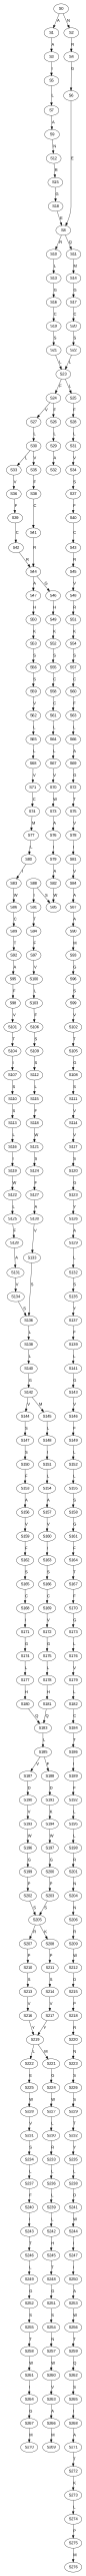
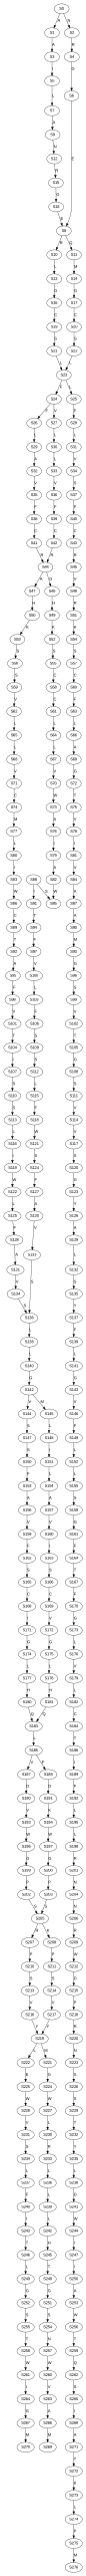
  strict digraph {
    fontname="Liberation Sans"
    node [fontname="Liberation Sans"]
    edge [fontname="Liberation Sans"]
    S0
    S1
    S2
    S3
    S4
    S5
    S6
    S7
    S8
    S9
    S10
    S11
    S12
    S13
    S14
    S15
    S16
    S17
    S18
    S19
    S20
    S21
    S22
    S23
    S24
    S25
    S26
    S27
    S28
    S29
    S30
    S31
    S32
    S33
    S34
    S35
    S36
    S37
    S38
    S39
    S40
    S41
    S42
    S43
    S44
    S45
    S46
    S47
    S48
    S49
    S50
    S51
    S52
    S53
    S54
    S55
    S56
    S57
    S58
    S59
    S60
    S61
    S62
    S63
    S64
    S65
    S66
    S67
    S68
    S69
    S70
    S71
    S72
    S73
    S74
    S75
    S76
    S77
    S78
    S79
    S80
    S81
    S82
    S83
    S84
    S85
    S86
    S87
    S89
    S90
    S88
    S91
    S92
    S93
    S94
    S95
    S96
    S97
    S98
    S99
    S100
    S101
    S102
    S103
    S104
    S105
    S106
    S107
    S108
    S109
    S110
    S111
    S112
    S113
    S114
    S115
    S116
    S117
    S118
    S119
    S120
    S121
    S122
    S123
    S124
    S125
    S126
    S127
    S128
    S129
    S130
    S131
    S132
    S133
    S134
    S135
    S136
    S137
    S138
    S139
    S140
    S141
    S142
    S143
    S144
    S145
    S146
    S147
    S148
    S149
    S150
    S151
    S152
    S153
    S154
    S155
    S156
    S157
    S158
    S159
    S160
    S161
    S162
    S163
    S164
    S165
    S166
    S167
    S168
    S169
    S170
    S171
    S172
    S173
    S174
    S175
    S176
    S177
    S178
    S179
    S180
    S181
    S182
    S183
    S184
    S185
    S186
    S187
    S188
    S189
    S190
    S191
    S192
    S193
    S194
    S195
    S196
    S197
    S198
    S199
    S200
    S201
    S202
    S203
    S204
    S205
    S206
    S207
    S208
    S209
    S210
    S211
    S212
    S213
    S214
    S215
    S216
    S217
    S218
    S219
    S220
    S221
    S222
    S223
    S224
    S225
    S226
    S227
    S228
    S229
    S230
    S231
    S232
    S233
    S234
    S235
    S236
    S237
    S238
    S239
    S240
    S241
    S242
    S243
    S244
    S245
    S246
    S247
    S248
    S249
    S250
    S251
    S252
    S253
    S254
    S255
    S256
    S257
    S258
    S259
    S260
    S261
    S262
    S263
    S264
    S265
    S266
    S267
    S268
    S269
    S270
    S271
    S272
    S273
    S274
    S275
    S276
    S0 -> S1 [label=A]
    S0 -> S2 [label=N]
    S1 -> S3 [label=A]
    S2 -> S4 [label=R]
    S3 -> S5 [label=I]
    S4 -> S6 [label=G]
    S5 -> S7 [label=L]
    S6 -> S8 [label=E]
    S7 -> S9 [label=A]
    S8 -> S10 [label=R]
    S8 -> S11 [label=Q]
    S9 -> S12 [label=N]
    S10 -> S13 [label=L]
    S11 -> S14 [label=M]
    S12 -> S15 [label=R]
    S13 -> S16 [label=G]
    S14 -> S17 [label=G]
    S15 -> S18 [label=G]
    S16 -> S19 [label=C]
    S17 -> S20 [label=C]
    S18 -> S8 [label=E]
    S19 -> S21 [label=S]
    S20 -> S22 [label=S]
    S21 -> S23 [label=L]
    S22 -> S23 [label=L]
    S23 -> S24 [label=F]
    S23 -> S25 [label=L]
    S24 -> S26 [label=F]
    S24 -> S27 [label=V]
    S25 -> S28 [label=F]
    S26 -> S29 [label=L]
    S27 -> S30 [label=L]
    S28 -> S31 [label=L]
    S29 -> S32 [label=A]
    S30 -> S33 [label=L]
    S31 -> S34 [label=V]
-   S30 -> S35 [label=V]
+   S32 -> S35 [label=V]
    S33 -> S36 [label=V]
    S34 -> S37 [label=S]
    S35 -> S38 [label=F]
    S36 -> S39 [label=F]
    S37 -> S40 [label=F]
    S38 -> S41 [label=C]
    S39 -> S42 [label=C]
    S40 -> S43 [label=C]
    S41 -> S44 [label=R]
    S42 -> S44 [label=R]
    S43 -> S45 [label=R]
    S44 -> S46 [label=G]
    S44 -> S47 [label=A]
    S45 -> S48 [label=V]
    S46 -> S49 [label=H]
    S47 -> S50 [label=H]
    S48 -> S51 [label=R]
    S49 -> S52 [label=K]
    S50 -> S53 [label=K]
    S51 -> S54 [label=K]
    S52 -> S55 [label=S]
    S53 -> S56 [label=S]
    S54 -> S57 [label=S]
    S55 -> S58 [label=C]
    S56 -> S59 [label=S]
    S57 -> S60 [label=C]
    S58 -> S61 [label=C]
    S59 -> S62 [label=V]
    S60 -> S63 [label=F]
    S61 -> S64 [label=L]
    S62 -> S65 [label=L]
    S63 -> S66 [label=L]
    S64 -> S67 [label=L]
    S65 -> S68 [label=L]
    S66 -> S69 [label=A]
    S67 -> S70 [label=V]
    S68 -> S71 [label=V]
    S69 -> S72 [label=G]
    S70 -> S73 [label=W]
    S71 -> S74 [label=C]
    S72 -> S75 [label=T]
    S73 -> S76 [label=A]
    S74 -> S77 [label=M]
    S75 -> S78 [label=V]
    S76 -> S79 [label=I]
    S77 -> S80 [label=L]
    S78 -> S81 [label=I]
    S79 -> S82 [label=A]
    S80 -> S83 [label=I]
    S81 -> S84 [label=V]
    S82 -> S85 [label=W]
    S83 -> S86 [label=W]
    S84 -> S87 [label=A]
    S86 -> S89 [label=C]
    S87 -> S90 [label=A]
    S89 -> S92 [label=T]
    S90 -> S93 [label=M]
    S88 -> S85 [label=S]
    S88 -> S91 [label=I]
    S91 -> S94 [label=T]
    S92 -> S95 [label=A]
    S93 -> S96 [label=G]
    S94 -> S97 [label=F]
    S95 -> S98 [label=F]
    S96 -> S99 [label=S]
    S97 -> S100 [label=V]
    S98 -> S101 [label=V]
    S99 -> S102 [label=V]
    S100 -> S103 [label=L]
    S101 -> S104 [label=T]
    S102 -> S105 [label=T]
    S103 -> S106 [label=F]
    S104 -> S107 [label=I]
    S105 -> S108 [label=G]
    S106 -> S109 [label=S]
    S107 -> S110 [label=S]
    S108 -> S111 [label=S]
    S109 -> S112 [label=S]
    S110 -> S113 [label=S]
    S111 -> S114 [label=V]
    S112 -> S115 [label=L]
    S113 -> S116 [label=L]
    S114 -> S117 [label=V]
    S115 -> S118 [label=F]
    S116 -> S119 [label=I]
    S117 -> S120 [label=S]
    S118 -> S121 [label=W]
    S119 -> S122 [label=W]
    S120 -> S123 [label=G]
    S121 -> S124 [label=S]
    S122 -> S125 [label=L]
    S123 -> S126 [label=Y]
    S124 -> S127 [label=F]
    S125 -> S128 [label=F]
    S126 -> S129 [label=A]
    S127 -> S130 [label=A]
    S128 -> S131 [label=A]
    S129 -> S132 [label=L]
    S130 -> S133 [label=V]
    S131 -> S134 [label=V]
    S132 -> S135 [label=S]
    S133 -> S136 [label=S]
    S134 -> S136 [label=S]
    S135 -> S137 [label=Y]
    S136 -> S138 [label=L]
    S137 -> S139 [label=F]
    S138 -> S140 [label=L]
    S139 -> S141 [label=L]
    S140 -> S142 [label=G]
    S141 -> S143 [label=G]
    S142 -> S144 [label=V]
    S142 -> S145 [label=M]
    S143 -> S146 [label=V]
    S144 -> S147 [label=S]
    S145 -> S148 [label=L]
    S146 -> S149 [label=F]
    S147 -> S150 [label=S]
    S148 -> S151 [label=I]
    S149 -> S152 [label=L]
    S150 -> S153 [label=F]
    S151 -> S154 [label=L]
    S152 -> S155 [label=L]
    S153 -> S156 [label=A]
    S154 -> S157 [label=A]
    S155 -> S158 [label=S]
    S156 -> S159 [label=V]
    S157 -> S160 [label=V]
    S158 -> S161 [label=G]
    S159 -> S162 [label=F]
    S160 -> S163 [label=I]
    S161 -> S164 [label=F]
    S162 -> S165 [label=S]
    S163 -> S166 [label=S]
    S164 -> S167 [label=T]
    S165 -> S168 [label=C]
    S166 -> S169 [label=C]
    S167 -> S170 [label=F]
    S168 -> S171 [label=I]
    S169 -> S172 [label=V]
    S170 -> S173 [label=G]
    S171 -> S174 [label=G]
    S172 -> S175 [label=G]
    S173 -> S176 [label=L]
    S174 -> S177 [label=L]
    S175 -> S178 [label=L]
    S176 -> S179 [label=V]
    S177 -> S180 [label=H]
    S178 -> S181 [label=H]
    S179 -> S182 [label=L]
    S180 -> S183 [label=Q]
    S181 -> S183 [label=Q]
    S182 -> S184 [label=C]
    S183 -> S185 [label=L]
    S184 -> S186 [label=T]
    S185 -> S187 [label=V]
    S185 -> S188 [label=F]
    S186 -> S189 [label=I]
    S187 -> S190 [label=D]
    S188 -> S191 [label=D]
    S189 -> S192 [label=F]
    S190 -> S193 [label=V]
    S191 -> S194 [label=K]
    S192 -> S195 [label=L]
    S193 -> S196 [label=W]
    S194 -> S197 [label=W]
    S195 -> S198 [label=L]
    S196 -> S199 [label=G]
    S197 -> S200 [label=G]
    S198 -> S201 [label=R]
    S199 -> S202 [label=P]
    S200 -> S203 [label=P]
    S201 -> S204 [label=N]
    S202 -> S205 [label=S]
    S203 -> S205 [label=S]
    S204 -> S206 [label=N]
    S205 -> S207 [label=R]
    S205 -> S208 [label=K]
    S206 -> S209 [label=R]
    S207 -> S210 [label=P]
    S208 -> S211 [label=P]
    S209 -> S212 [label=W]
    S210 -> S213 [label=S]
    S211 -> S214 [label=S]
    S212 -> S215 [label=D]
    S213 -> S216 [label=V]
    S214 -> S217 [label=V]
    S215 -> S218 [label=P]
    S216 -> S219 [label=Y]
    S217 -> S219 [label=Y]
    S218 -> S220 [label=R]
    S219 -> S221 [label=M]
    S219 -> S222 [label=L]
    S220 -> S223 [label=N]
    S221 -> S224 [label=G]
    S222 -> S225 [label=E]
    S223 -> S226 [label=S]
    S224 -> S227 [label=W]
    S225 -> S228 [label=W]
    S226 -> S229 [label=S]
    S227 -> S230 [label=L]
    S228 -> S231 [label=V]
    S229 -> S232 [label=T]
    S230 -> S233 [label=R]
    S231 -> S234 [label=S]
    S232 -> S235 [label=Y]
    S233 -> S236 [label=L]
    S234 -> S237 [label=L]
    S235 -> S238 [label=L]
    S236 -> S239 [label=L]
    S237 -> S240 [label=F]
    S238 -> S241 [label=D]
    S239 -> S242 [label=L]
    S240 -> S243 [label=I]
    S241 -> S244 [label=W]
    S242 -> S245 [label=H]
    S243 -> S246 [label=T]
    S244 -> S247 [label=I]
    S245 -> S248 [label=T]
    S246 -> S249 [label=L]
    S247 -> S250 [label=I]
    S248 -> S251 [label=G]
    S249 -> S252 [label=G]
    S250 -> S253 [label=A]
    S251 -> S254 [label=S]
    S252 -> S255 [label=S]
    S253 -> S256 [label=W]
    S254 -> S257 [label=N]
    S255 -> S258 [label=T]
    S256 -> S259 [label=T]
    S257 -> S260 [label=W]
    S258 -> S261 [label=W]
    S259 -> S262 [label=Q]
    S260 -> S263 [label=V]
    S261 -> S264 [label=I]
    S262 -> S265 [label=S]
    S263 -> S266 [label=A]
    S264 -> S267 [label=G]
    S265 -> S268 [label=I]
    S266 -> S269 [label=M]
    S267 -> S270 [label=M]
    S268 -> S271 [label=A]
    S271 -> S272 [label=T]
    S272 -> S273 [label=K]
    S273 -> S274 [label=L]
    S274 -> S275 [label=P]
    S275 -> S276 [label=M]
  }
